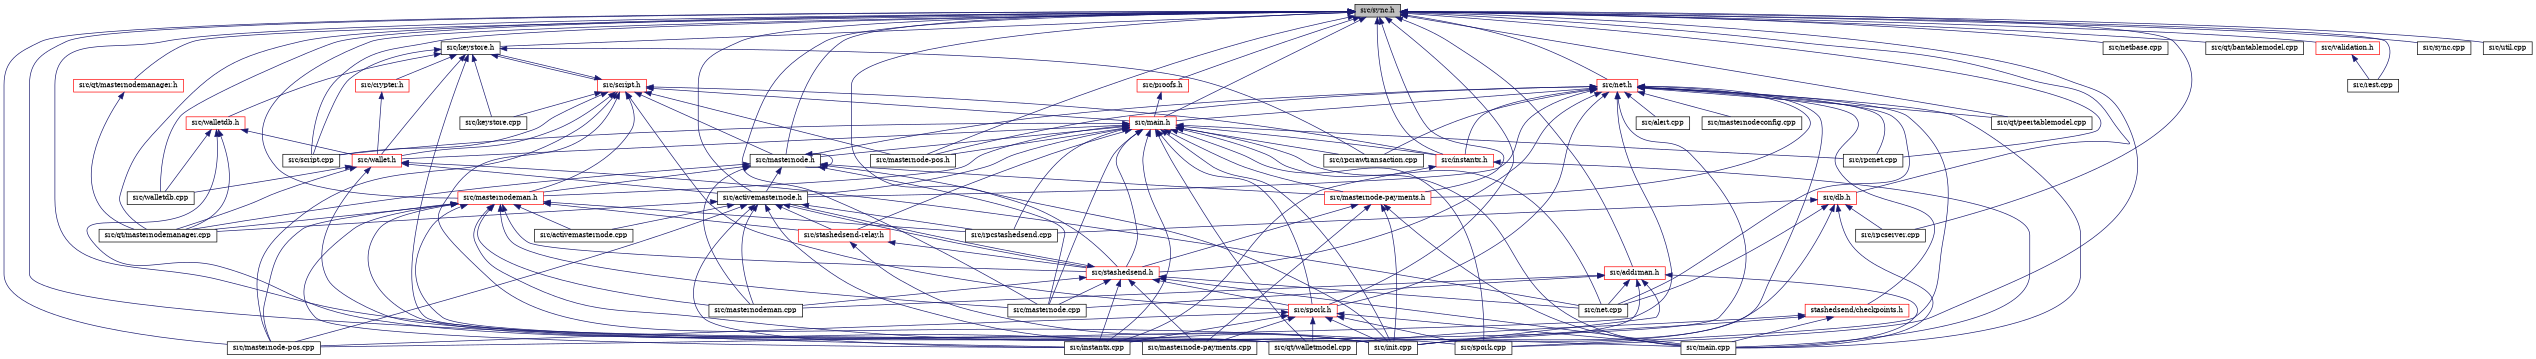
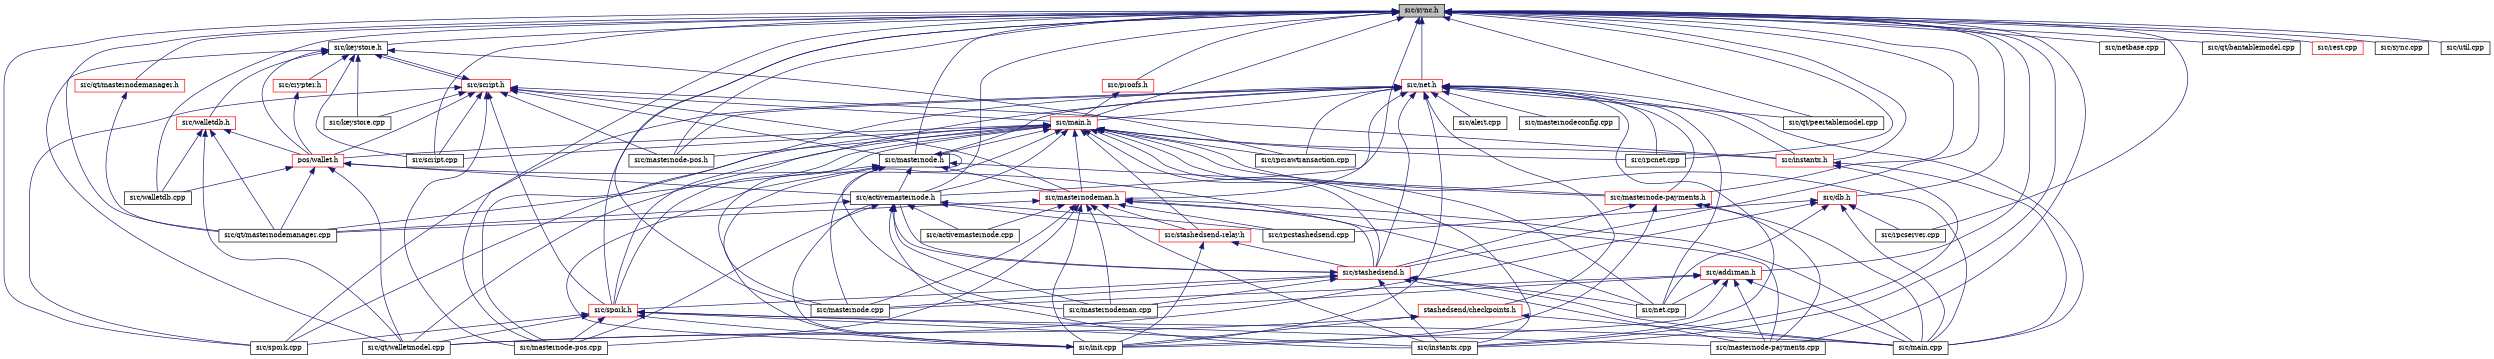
  digraph {
    fontname="DejaVu Serif"
    node [color=black fillcolor=white fontname="DejaVu Serif" fontsize=10 shape=record style=filled]
    edge [color=midnightblue dir=back fontname="DejaVu Serif" fontsize=10 labelfontname=Helvetica labelfontsize=10 style=solid]
    n1 [fillcolor=grey75 fontcolor=black height=0.2 label="src/sync.h" width=0.4]
    n2 [height=0.2 label="src/activemasternode.h" width=0.4]
    n3 [color=red height=0.2 label="src/stashedsend.h" width=0.4]
    n4 [color=red height=0.2 label="src/spork.h" width=0.4]
    n5 [height=0.2 label="src/instantx.cpp" width=0.4]
    n6 [height=0.2 label="src/masternode-payments.cpp" width=0.4]
    n7 [height=0.2 label="src/masternode-pos.cpp" width=0.4]
    n8 [height=0.2 label="src/spork.cpp" width=0.4]
    n9 [height=0.2 label="src/masternode.cpp" width=0.4]
    n10 [height=0.2 label="src/qt/masternodemanager.cpp" width=0.4]
    n11 [height=0.2 label="src/keystore.h" width=0.4]
    n12 [color=red height=0.2 label="src/main.h" width=0.4]
    n13 [height=0.2 label="src/masternode.h" width=0.4]
    n14 [color=red height=0.2 label="src/masternodeman.h" width=0.4]
    n15 [color=red height=0.2 label="src/masternode-payments.h" width=0.4]
    n16 [height=0.2 label="src/walletdb.cpp" width=0.4]
    n17 [color=red height=0.2 label="src/instantx.h" width=0.4]
    n18 [height=0.2 label="src/masternode-pos.h" width=0.4]
    n19 [height=0.2 label="src/rpcnet.cpp" width=0.4]
    n20 [height=0.2 label="src/script.cpp" width=0.4]
    n21 [color=red height=0.2 label="src/net.h" width=0.4]
    n22 [height=0.2 label="src/qt/peertablemodel.cpp" width=0.4]
    n23 [color=red height=0.2 label="src/proofs.h" width=0.4]
    n24 [color=red height=0.2 label="src/db.h" width=0.4]
    n25 [height=0.2 label="src/rpcserver.cpp" width=0.4]
    n26 [color=red height=0.2 label="src/addrman.h" width=0.4]
    n27 [height=0.2 label="src/netbase.cpp" width=0.4]
    n28 [color=red height=0.2 label="src/qt/masternodemanager.h" width=0.4]
    n29 [height=0.2 label="src/qt/bantablemodel.cpp" width=0.4]
-   n30 [color=red height=0.2 label="src/validation.h" width=0.4]
-   n31 [height=0.2 label="src/rest.cpp" width=0.4]
+   n31 [color=red height=0.2 label="src/rest.cpp" width=0.4]
    n32 [height=0.2 label="src/sync.cpp" width=0.4]
    n33 [height=0.2 label="src/util.cpp" width=0.4]
    n34 [height=0.2 label="src/activemasternode.cpp" width=0.4]
    n35 [height=0.2 label="src/init.cpp" width=0.4]
    n36 [height=0.2 label="src/masternodeman.cpp" width=0.4]
    n37 [color=red height=0.2 label="src/stashedsend-relay.h" width=0.4]
    n38 [height=0.2 label="src/rpcstashedsend.cpp" width=0.4]
    n39 [height=0.2 label="src/main.cpp" width=0.4]
    n40 [height=0.2 label="src/net.cpp" width=0.4]
    n41 [height=0.2 label="src/qt/walletmodel.cpp" width=0.4]
    n42 [color=red height=0.2 label="src/script.h" width=0.4]
-   n43 [color=red height=0.2 label="src/wallet.h" width=0.4]
+   n43 [color=red height=0.2 label="pos/wallet.h" width=0.4]
    n44 [height=0.2 label="src/rpcrawtransaction.cpp" width=0.4]
    n45 [height=0.2 label="src/keystore.cpp" width=0.4]
    n46 [color=red height=0.2 label="src/walletdb.h" width=0.4]
    n47 [color=red height=0.2 label="src/crypter.h" width=0.4]
    n48 [height=0.2 label="src/alert.cpp" width=0.4]
    n49 [color=red height=0.2 label="stashedsend/checkpoints.h" width=0.4]
    n50 [height=0.2 label="src/masternodeconfig.cpp" width=0.4]
    n1 -> n2
    n1 -> n3
    n1 -> n4
    n1 -> n5
    n1 -> n6
    n1 -> n7
    n1 -> n8
    n1 -> n9
    n1 -> n10
    n1 -> n11
    n1 -> n12
    n1 -> n13
    n1 -> n14
    n1 -> n15
    n1 -> n16
    n1 -> n17
    n1 -> n18
    n1 -> n19
    n1 -> n20
    n1 -> n21
    n1 -> n22
    n1 -> n23
    n1 -> n24
    n1 -> n25
    n1 -> n26
    n1 -> n27
    n1 -> n28
    n1 -> n29
-   n1 -> n30
    n1 -> n31
    n1 -> n32
    n1 -> n33
    n2 -> n3
    n2 -> n5
    n2 -> n7
    n2 -> n10
    n2 -> n34
-   n2 -> n35
+   n35 -> n2
    n2 -> n36
    n2 -> n37
    n2 -> n38
    n3 -> n2
    n3 -> n4
    n3 -> n5
    n3 -> n6
    n3 -> n9
    n3 -> n36
    n3 -> n39
    n3 -> n40
    n4 -> n5
    n4 -> n6
    n4 -> n7
    n4 -> n8
    n4 -> n35
    n4 -> n39
    n4 -> n41
    n11 -> n20
    n11 -> n41
    n11 -> n42
    n11 -> n43
    n11 -> n44
    n11 -> n45
    n11 -> n46
    n11 -> n47
    n12 -> n2
    n12 -> n3
    n12 -> n4
    n12 -> n5
    n12 -> n8
    n12 -> n9
    n12 -> n13
    n12 -> n14
    n12 -> n15
    n12 -> n17
    n12 -> n18
    n12 -> n19
    n12 -> n20
    n12 -> n35
    n12 -> n37
-   n12 -> n38
    n12 -> n39
    n12 -> n40
    n12 -> n41
    n12 -> n43
    n12 -> n44
    n13 -> n2
    n13 -> n9
    n13 -> n10
    n13 -> n13
    n13 -> n14
    n13 -> n15
    n13 -> n35
    n13 -> n36
    n14 -> n3
    n14 -> n5
    n14 -> n6
    n14 -> n7
    n14 -> n9
    n14 -> n10
    n14 -> n34
    n14 -> n35
    n14 -> n36
    n14 -> n37
    n14 -> n38
    n14 -> n39
    n15 -> n3
    n15 -> n6
    n15 -> n35
    n15 -> n39
    n17 -> n5
    n17 -> n39
    n21 -> n2
    n21 -> n3
    n21 -> n4
    n21 -> n5
    n21 -> n7
    n21 -> n8
    n21 -> n12
    n21 -> n13
    n21 -> n15
    n21 -> n17
    n21 -> n18
    n21 -> n19
    n21 -> n22
    n21 -> n35
    n21 -> n39
    n21 -> n40
    n21 -> n44
    n21 -> n48
    n21 -> n49
    n21 -> n50
    n23 -> n12
    n24 -> n25
    n24 -> n38
    n24 -> n39
    n24 -> n40
    n24 -> n41
    n26 -> n6
    n26 -> n9
    n26 -> n35
    n26 -> n36
    n26 -> n39
    n26 -> n40
    n28 -> n10
-   n30 -> n31
    n37 -> n3
    n37 -> n35
    n42 -> n4
    n42 -> n7
    n42 -> n8
    n42 -> n11
    n42 -> n12
    n42 -> n13
    n42 -> n14
    n42 -> n17
    n42 -> n18
    n42 -> n20
    n42 -> n43
    n42 -> n45
    n43 -> n2
    n43 -> n10
    n43 -> n16
    n43 -> n40
    n43 -> n41
    n46 -> n10
    n46 -> n16
    n46 -> n41
    n46 -> n43
    n47 -> n43
    n49 -> n35
    n49 -> n39
    n49 -> n41
  }
